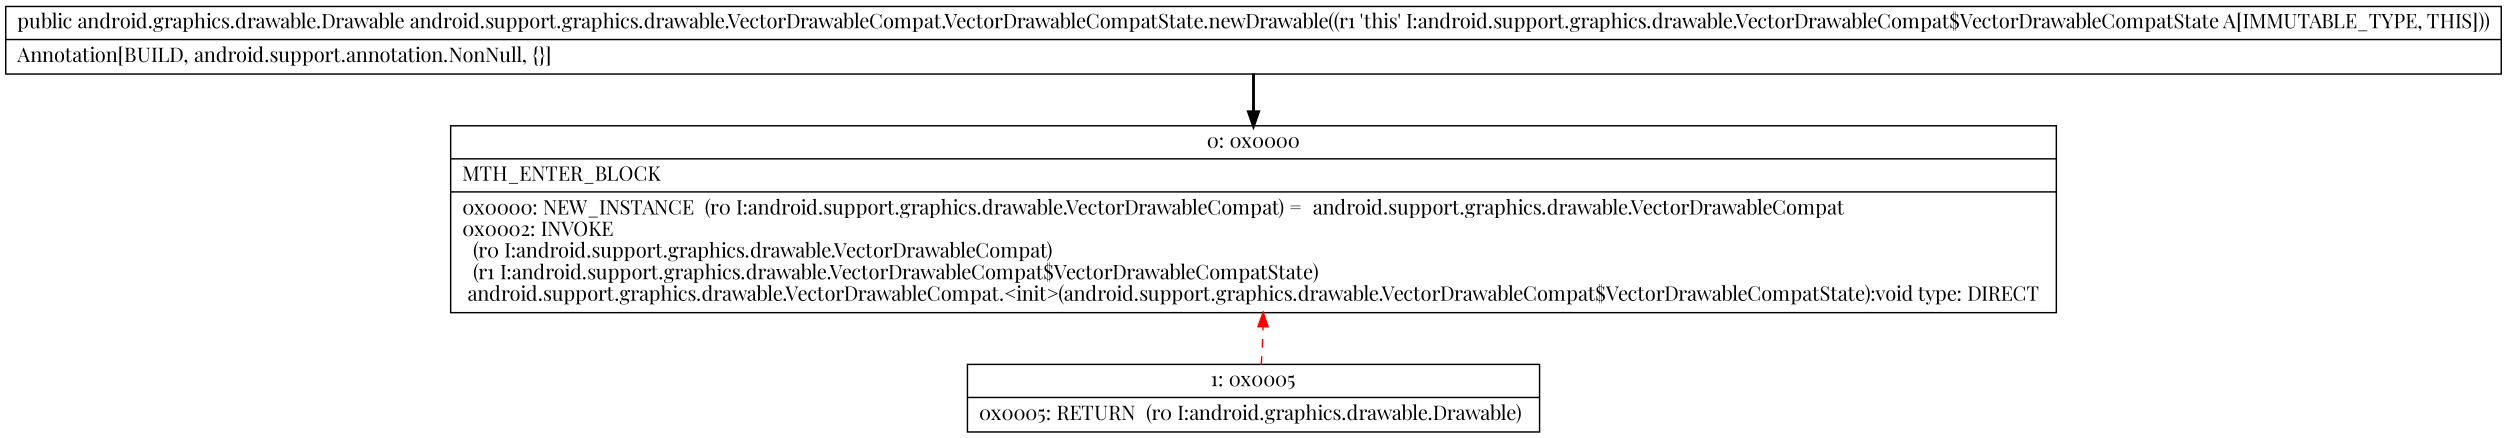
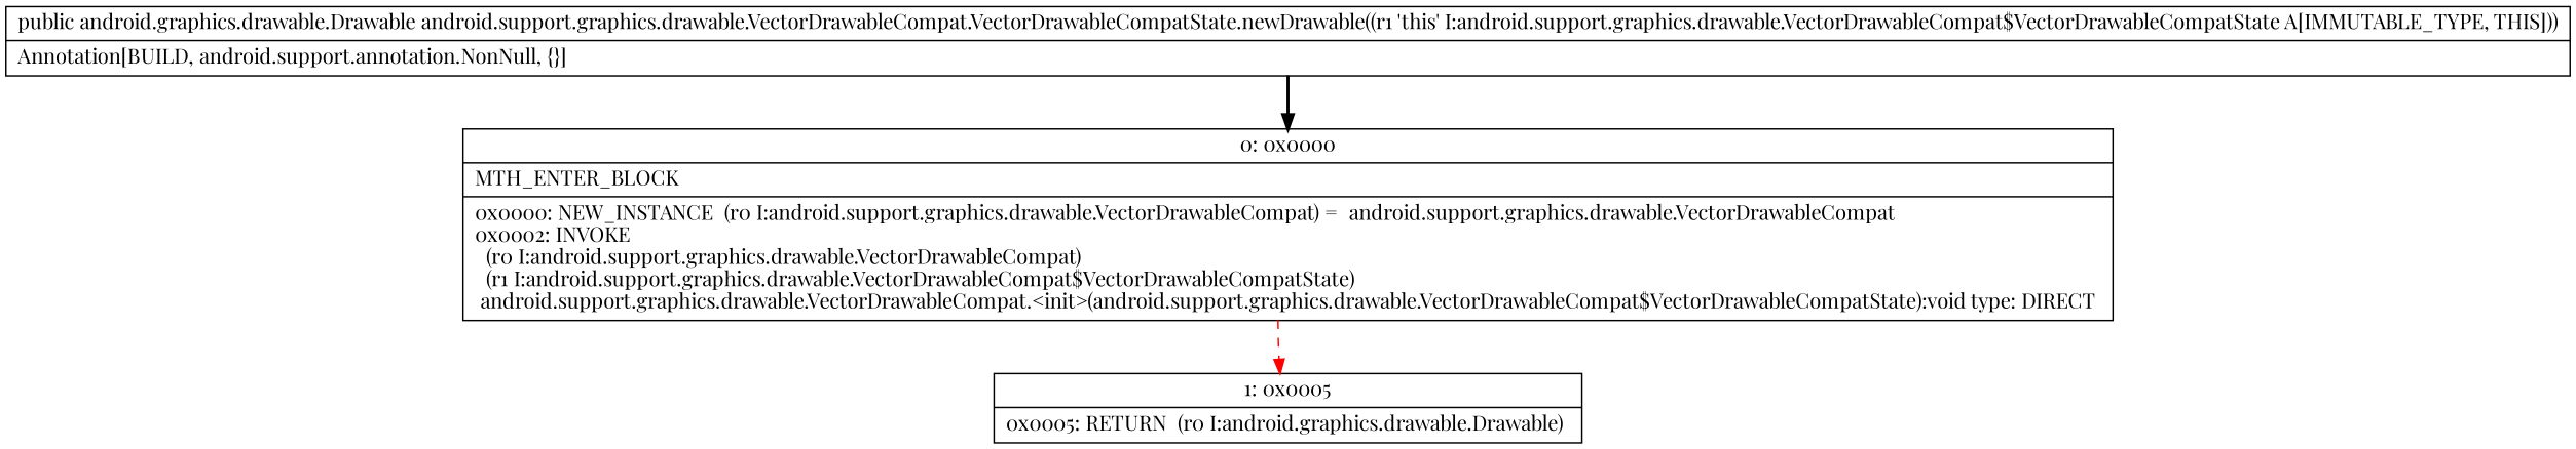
  digraph {
    fontname="Playfair Display"
    node [shape=record fontname="Playfair Display"]
    edge [fontname="Playfair Display"]
    n1 [label="{0\:\ 0x0000|MTH_ENTER_BLOCK\l|0x0000: NEW_INSTANCE  (r0 I:android.support.graphics.drawable.VectorDrawableCompat) =  android.support.graphics.drawable.VectorDrawableCompat \l0x0002: INVOKE  \l  (r0 I:android.support.graphics.drawable.VectorDrawableCompat)\l  (r1 I:android.support.graphics.drawable.VectorDrawableCompat$VectorDrawableCompatState)\l android.support.graphics.drawable.VectorDrawableCompat.\<init\>(android.support.graphics.drawable.VectorDrawableCompat$VectorDrawableCompatState):void type: DIRECT \l}"]
    n2 [label="{1\:\ 0x0005|0x0005: RETURN  (r0 I:android.graphics.drawable.Drawable) \l}"]
    n3 [label="{public android.graphics.drawable.Drawable android.support.graphics.drawable.VectorDrawableCompat.VectorDrawableCompatState.newDrawable((r1 'this' I:android.support.graphics.drawable.VectorDrawableCompat$VectorDrawableCompatState A[IMMUTABLE_TYPE, THIS]))  | Annotation[BUILD, android.support.annotation.NonNull, \{\}]\l}"]
-   n2 -> n1 [color=red style=dashed]
+   n1 -> n2 [color=red style=dashed]
    n3 -> n1 [color=black style=bold]
  }
